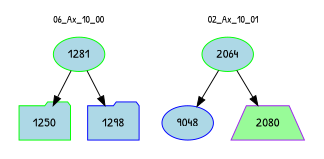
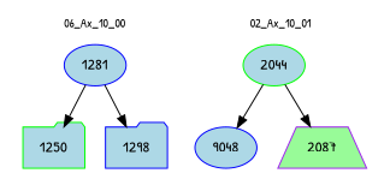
  digraph {
    fontname="Patrick Hand"
    node [color=green fillcolor=lightblue fontname="Patrick Hand" shape=ellipse style=filled]
    edge [color=black fontname="Patrick Hand"]
-   n1 [label=1281]
+   n1 [color=blue label=1281]
    n2 [label=1250 shape=folder]
    n3 [color=blue label=1298 shape=folder]
-   n4 [label=2064]
+   n4 [label=2044]
    n5 [color=blue label=9048]
-   n6 [color=purple fillcolor=palegreen label=2080 shape=trapezium]
+   n6 [color=purple fillcolor=palegreen label=2087 shape=trapezium]
    subgraph cluster_1 {
      color=white
      fontsize=10
      label="06_Ax_10_00"
      n1
      n2
      n3
    }
    subgraph cluster_2 {
      color=white
      fontsize=10
      label="02_Ax_10_01"
      n4
      n5
      n6
    }
    n1 -> n2
    n1 -> n3
    n4 -> n5
    n4 -> n6
  }
